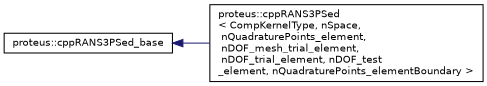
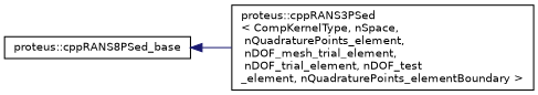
  digraph {
    rankdir=LR
    node [color=black fillcolor=white fontname=Helvetica fontsize=10 shape=record style=filled]
-   n1 [height=0.2 label="proteus::cppRANS3PSed_base" width=0.4]
+   n1 [height=0.2 label="proteus::cppRANS8PSed_base" width=0.4]
    n2 [height=0.2 label="proteus::cppRANS3PSed\l\< CompKernelType, nSpace,\l nQuadraturePoints_element,\l nDOF_mesh_trial_element,\l nDOF_trial_element, nDOF_test\l_element, nQuadraturePoints_elementBoundary \>" width=0.4]
    n1 -> n2 [color=midnightblue dir=back fontname=Helvetica fontsize=10 labelfontname=Helvetica labelfontsize=10 style=solid]
  }
